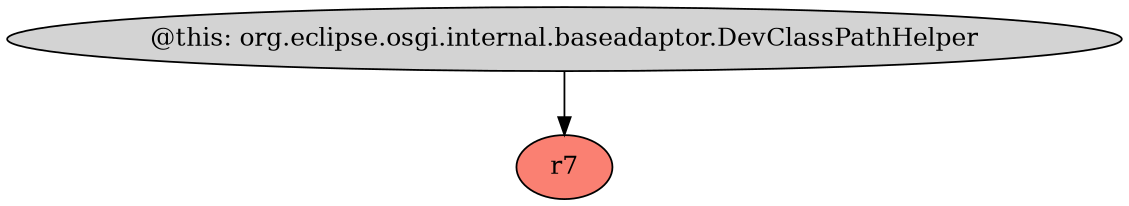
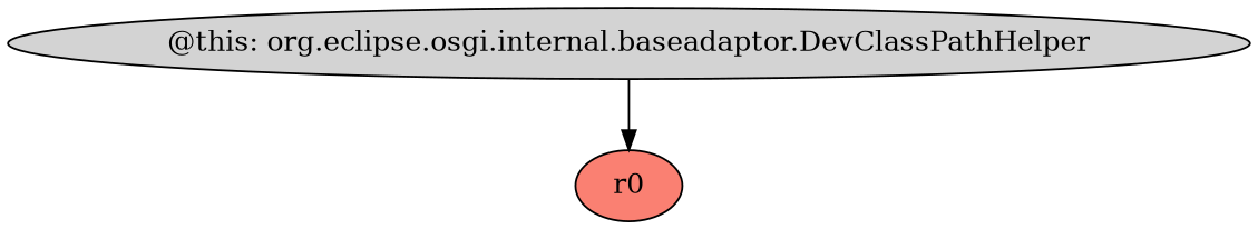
  digraph {
    node [style=filled]
    n1 [label="@this: org.eclipse.osgi.internal.baseadaptor.DevClassPathHelper" fillcolor=lightgrey]
-   n2 [label=r7 fillcolor=salmon]
+   n2 [label=r0 fillcolor=salmon]
    n1 -> n2
  }
